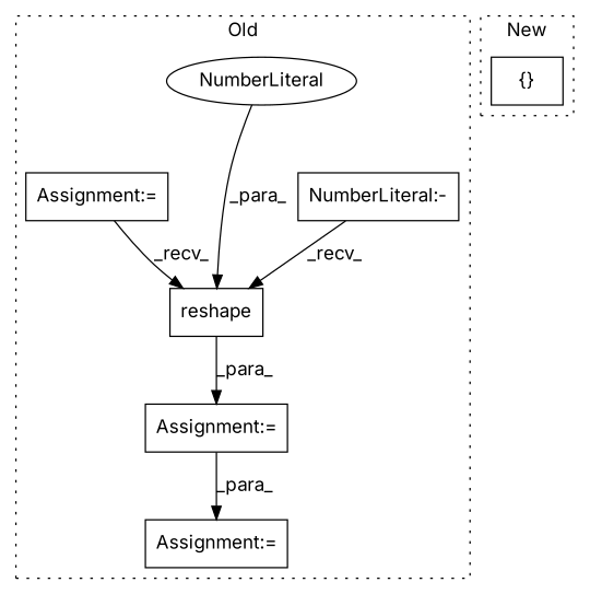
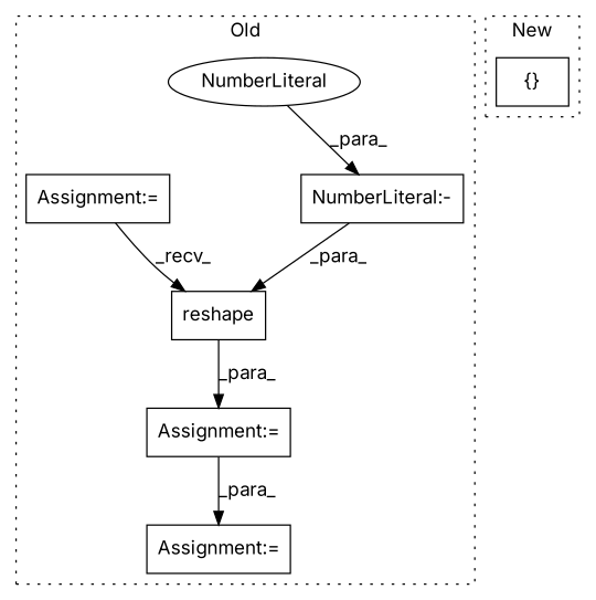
  digraph {
    fontname=Inter
    node [a=7 fontname=Inter l=1 shape=box]
    edge [fontname=Inter]
    n1 [a=32 l="8,1" label=reshape s="731,741"]
    n2 [label="Assignment:=" s=648]
    n3 [l=18 label="Assignment:=" s=764]
    n4 [a=38 label="NumberLiteral:-" s=739]
    n5 [a=34 label=NumberLiteral s=740 shape=ellipse]
    n6 [l=8 label="Assignment:=" s=227]
    n7 [a=4 l="1,1" label="{}" s="1238,1245"]
    subgraph cluster_1 {
      label=Old
      style=dotted
      n1
      n2
      n3
      n4
      n5
      n6
    }
    subgraph cluster_2 {
      label=New
      style=dotted
      n7
    }
    n1 -> n2 [label=_para_]
    n2 -> n3 [label=_para_]
-   n4 -> n1 [label=_recv_]
-   n5 -> n1 [label=_para_]
+   n4 -> n1 [label=_para_]
+   n5 -> n4 [label=_para_]
    n6 -> n1 [label=_recv_]
  }
